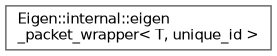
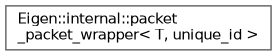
  digraph {
    rankdir=LR
-   n1 [color=grey40 fillcolor=white fontname=Helvetica fontsize=10 height=0.2 label="Eigen::internal::eigen\l_packet_wrapper\< T, unique_id \>" shape=box style=filled width=0.4]
+   n1 [color=grey40 fillcolor=white fontname=Helvetica fontsize=10 height=0.2 label="Eigen::internal::packet\l_packet_wrapper\< T, unique_id \>" shape=box style=filled width=0.4]
  }
